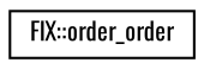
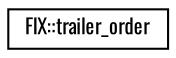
  digraph {
    rankdir=LR
    fontname=Oswald
-   n1 [color=black fillcolor=white fontname=Oswald fontsize=10 height=0.2 label="FIX::order_order" shape=record style=filled width=0.4]
+   n1 [color=black fillcolor=white fontname=Oswald fontsize=10 height=0.2 label="FIX::trailer_order" shape=record style=filled width=0.4]
  }
